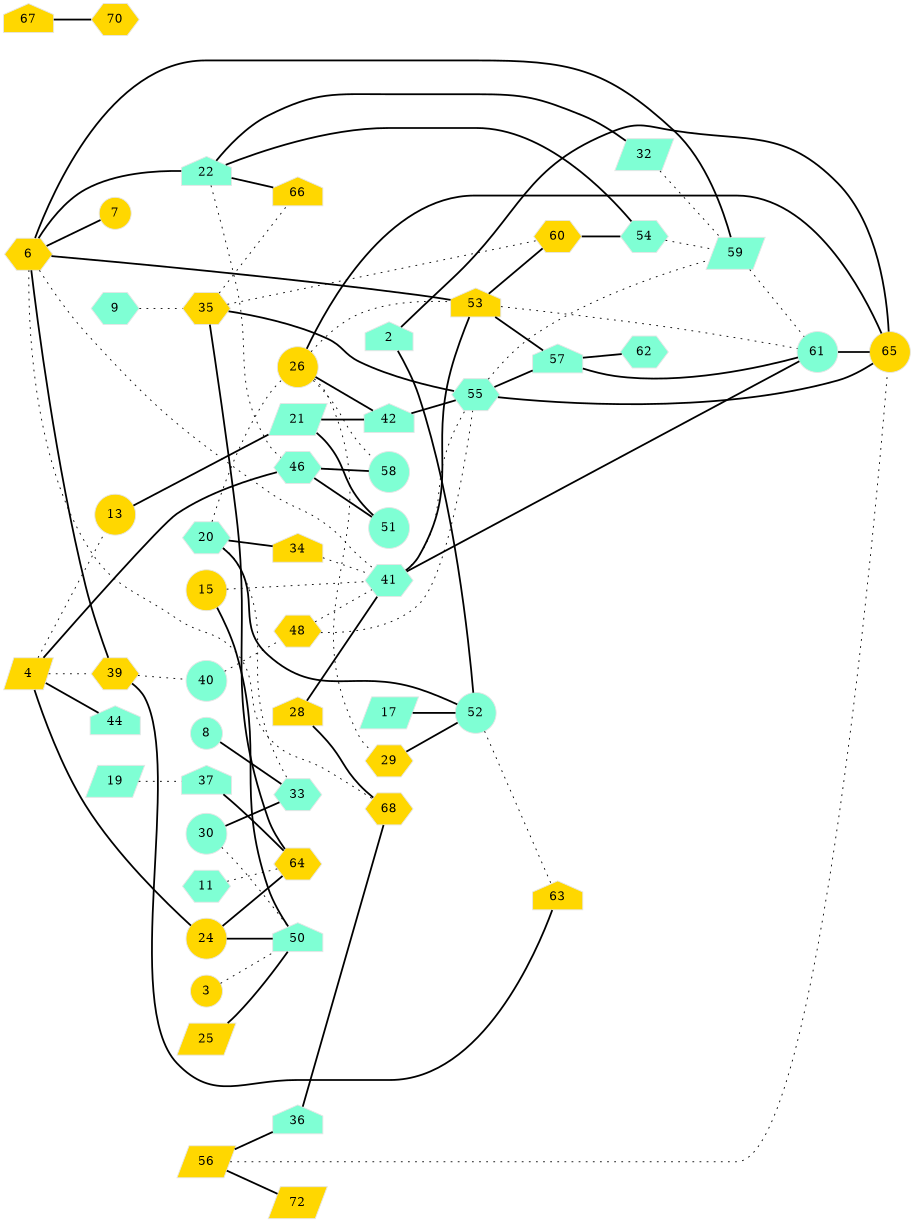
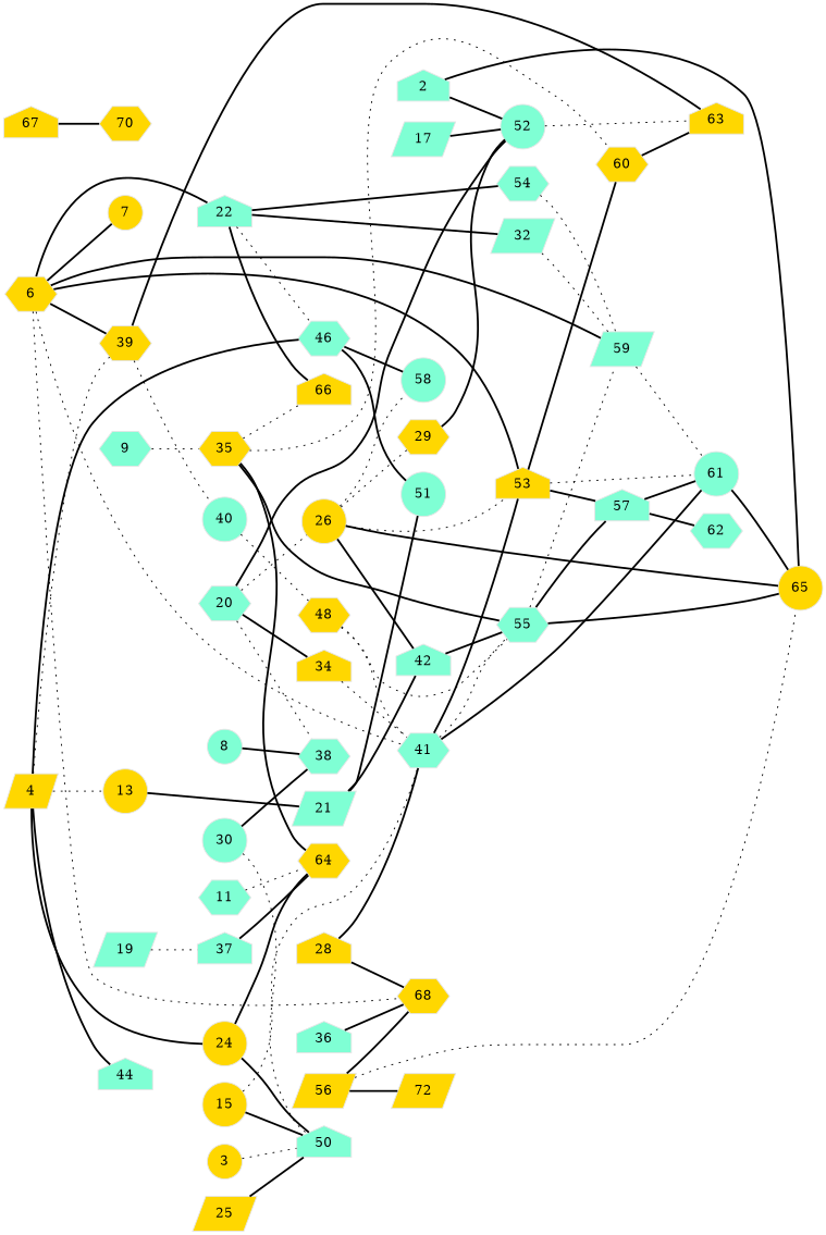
  graph {
    rankdir=LR
    node [color=gray90 fillcolor=aquamarine shape=hexagon style=filled]
    edge [style=bold weight=1.0]
    2 [shape=house]
    52 [shape=circle]
    65 [fillcolor=gold shape=circle]
    63 [fillcolor=gold shape=house]
    3 [fillcolor=gold shape=circle]
    50 [shape=house]
    4 [fillcolor=gold shape=parallelogram]
    13 [fillcolor=gold shape=circle]
    24 [fillcolor=gold shape=circle]
    39 [fillcolor=gold]
    44 [shape=house]
    46
    21 [shape=parallelogram]
    64 [fillcolor=gold]
    40 [shape=circle]
    51 [shape=circle]
    58 [shape=circle]
    6 [fillcolor=gold]
    7 [fillcolor=gold shape=circle]
    22 [shape=house]
    n21 [label=41]
    53 [fillcolor=gold shape=house]
    59 [shape=parallelogram]
    68 [fillcolor=gold]
    32 [shape=parallelogram]
    54
    66 [fillcolor=gold shape=house]
    55
    61 [shape=circle]
    57 [shape=house]
    60 [fillcolor=gold]
    8 [shape=circle]
-   38 [label=33]
+   38
    35 [fillcolor=gold]
    9
    11
    42 [shape=house]
    15 [fillcolor=gold shape=circle]
    17 [shape=parallelogram]
    19 [shape=parallelogram]
    37 [shape=house]
    20
    26 [fillcolor=gold shape=circle]
    34 [fillcolor=gold shape=house]
    29 [fillcolor=gold]
    25 [fillcolor=gold shape=parallelogram]
    28 [fillcolor=gold shape=house]
    30 [shape=circle]
    62
    36 [shape=house]
    48 [fillcolor=gold]
    56 [fillcolor=gold shape=parallelogram]
    72 [fillcolor=gold shape=parallelogram]
    67 [fillcolor=gold shape=house]
    70 [fillcolor=gold]
    2 -- 52
    2 -- 65
    52 -- 63 [style=dotted]
    3 -- 50 [style=dotted]
    4 -- 13 [style=dotted]
    4 -- 24
    4 -- 39 [style=dotted]
    4 -- 44
    4 -- 46
    13 -- 21
    24 -- 50
    24 -- 64
    39 -- 63
    39 -- 40 [style=dotted]
    46 -- 51
    46 -- 58
    21 -- 51
    21 -- 42
    40 -- 48 [style=dotted]
    6 -- 39
    6 -- 7
    6 -- 22
    6 -- n21 [style=dotted]
    6 -- 53
    6 -- 59
    6 -- 68 [style=dotted]
    22 -- 46 [style=dotted]
    22 -- 32
    22 -- 54
    22 -- 66
    n21 -- 53
    n21 -- 55 [style=dotted]
    n21 -- 61
    53 -- 61 [style=dotted]
    53 -- 57
    53 -- 60
    59 -- 61 [style=dotted]
    32 -- 59 [style=dotted]
    54 -- 59 [style=dotted]
    55 -- 65
    55 -- 59 [style=dotted weight=2.0]
    55 -- 57
    61 -- 65
    57 -- 61
    57 -- 62
-   60 -- 54
+   60 -- 63
    8 -- 38
    35 -- 64
    35 -- 66 [style=dotted]
    35 -- 55
    35 -- 60 [style=dotted]
    9 -- 35 [style=dotted]
    11 -- 64 [style=dotted]
    42 -- 55
    15 -- 50
    15 -- n21 [style=dotted]
    17 -- 52
    19 -- 37 [style=dotted]
    37 -- 64
    20 -- 52
    20 -- 38 [style=dotted]
    20 -- 26 [style=dotted]
    20 -- 34
    26 -- 65
    26 -- 58 [style=dotted]
    26 -- 53 [style=dotted]
    26 -- 42
    26 -- 29 [style=dotted]
    34 -- n21 [style=dotted]
    29 -- 52
    25 -- 50
    28 -- n21
    28 -- 68
    30 -- 50 [style=dotted]
    30 -- 38
    36 -- 68
    48 -- n21 [style=dotted]
    48 -- 55 [style=dotted]
    56 -- 65 [style=dotted]
-   56 -- 36
+   56 -- 68
    56 -- 72
    67 -- 70
  }
